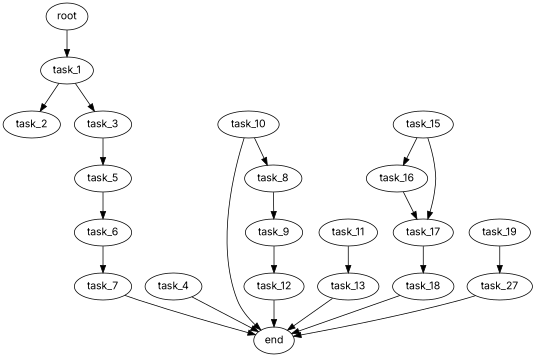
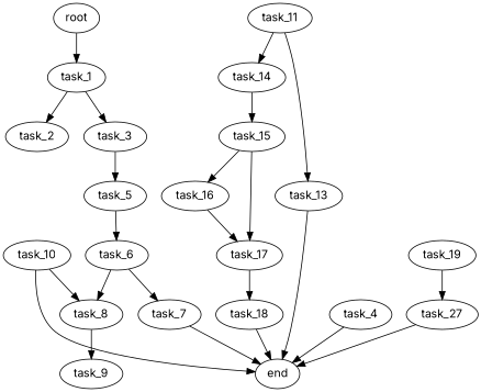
  digraph {
    fontname=Inter
    node [fontname=Inter]
    edge [fontname=Inter]
    root
    task_1
    task_2
    task_3
    task_5
    task_4
    end
    task_6
    task_7
    task_8
    task_9
-   task_12
    task_10
    task_11
    task_13
+   task_14
    task_15
    task_16
    task_17
    task_18
    n21 [label=task_27]
    task_19
    root -> task_1
    task_1 -> task_2
    task_1 -> task_3
    task_3 -> task_5
    task_5 -> task_6
    task_4 -> end
    task_6 -> task_7
+   task_6 -> task_8
    task_7 -> end
    task_8 -> task_9
-   task_9 -> task_12
-   task_12 -> end
    task_10 -> end
    task_10 -> task_8
    task_11 -> task_13
+   task_11 -> task_14
    task_13 -> end
+   task_14 -> task_15
    task_15 -> task_16
    task_15 -> task_17
    task_16 -> task_17
    task_17 -> task_18
    task_18 -> end
    n21 -> end
    task_19 -> n21
  }
